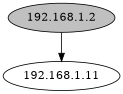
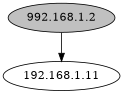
  digraph {
-   n1 [fillcolor=grey label="192.168.1.2" style=filled]
+   n1 [fillcolor=grey label="992.168.1.2" style=filled]
    n2 [label="192.168.1.11"]
    n1 -> n2
  }
